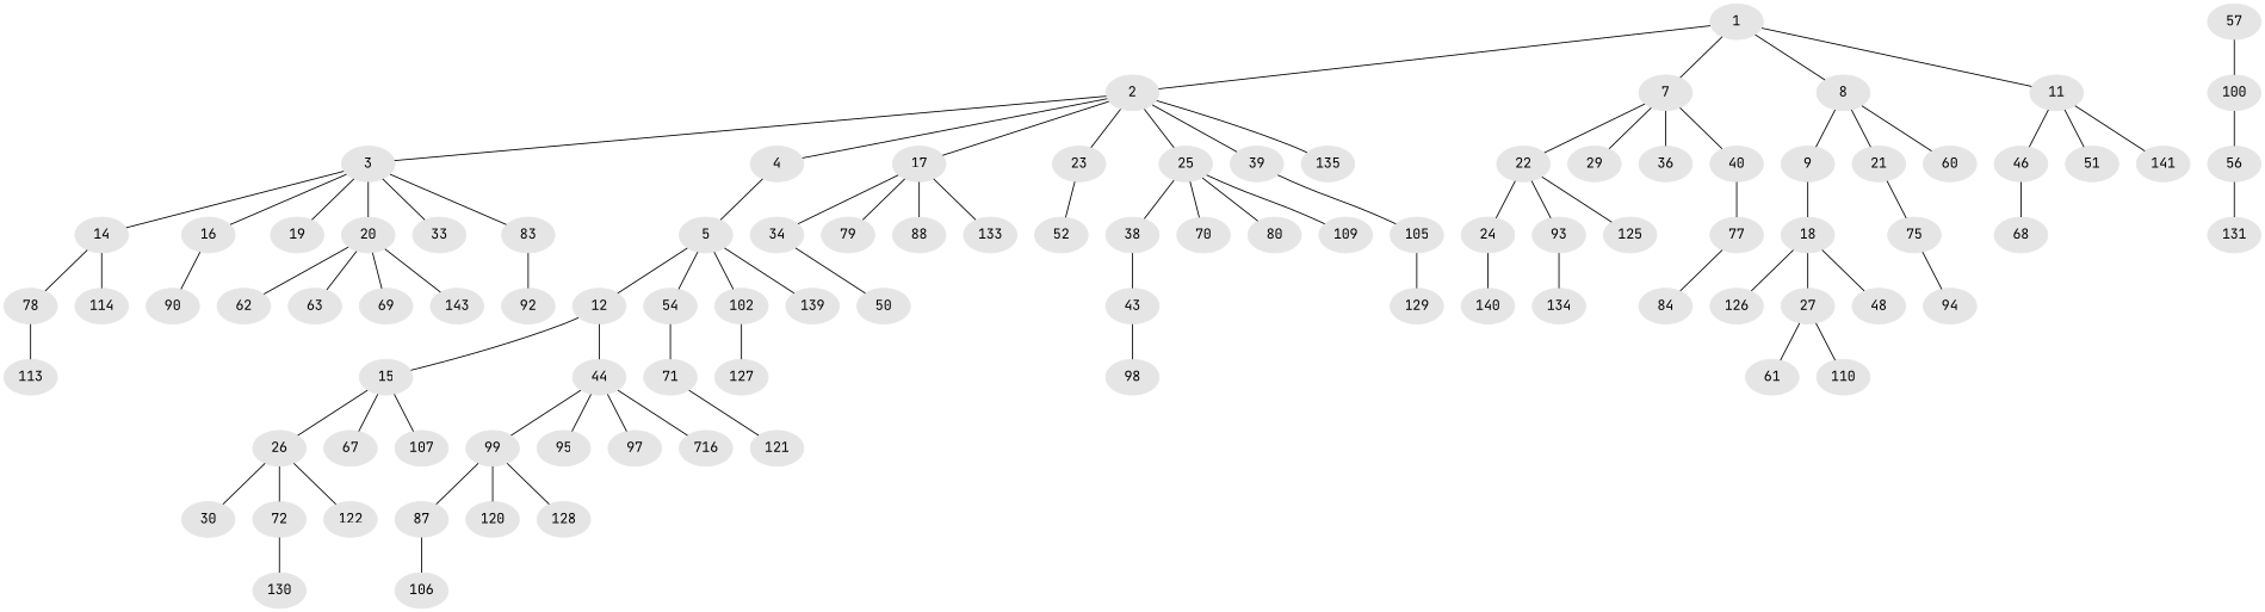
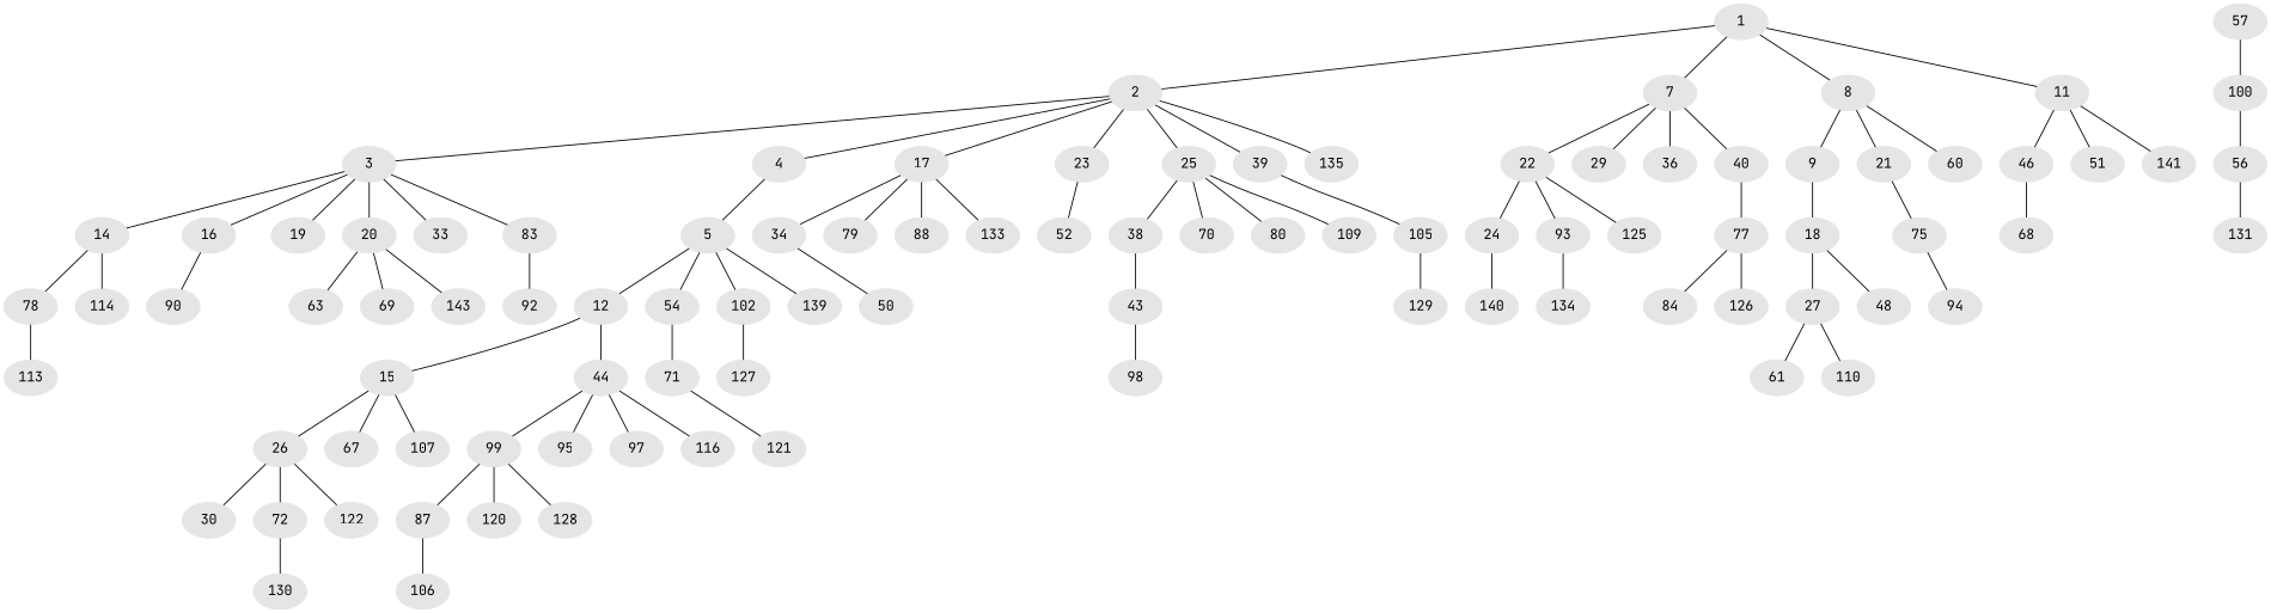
  graph {
    fontname="JetBrains Mono"
    node [color=gray90 fontname="JetBrains Mono" style=filled]
    edge [fontname="JetBrains Mono"]
    1 [super="+47"]
    2 [super="+13"]
    7 [super="+10"]
    8 [super="+104"]
    11 [super="+42"]
    3 [super="+6"]
    4 [super="+119"]
    17 [super="+28"]
    23
    25 [super="+55"]
    39 [super="+89"]
    135
    22 [super="+58"]
    29
    36
    40 [super="+41"]
    9
    21
    60
    46 [super="+103"]
    51
    141
    14 [super="+49"]
    16 [super="+64"]
    19
    20 [super="+32"]
    33 [super="+96"]
    83
    5 [super="+71"]
    34 [super="+73"]
    79
    88
    133
    52 [super="+76"]
    38 [super="+85"]
    70 [super="+138"]
    80
    109 [super="+124"]
    105
    78
    114
    90
-   62 [super="+91"]
    63 [super="+66"]
    69 [super="+74"]
    143
    92 [super="+99"]
    12 [super="+31"]
    54
    102 [super="+123"]
    139
    15 [super="+37"]
    44 [super="+45"]
    n54 [label=71 super="+117"]
    127 [super="+132"]
    24 [super="+112"]
    93
    125
    77
    57 [super="+82"]
    100
    18 [super="+35"]
    75 [super="+142"]
    27 [super="+101"]
    48
    126 [super="+144"]
    68 [super="+111"]
    26 [super="+53"]
    67
    107 [super="+118"]
    n71 [label=99 super="+65"]
    95
    97
-   116 [label=716]
+   116
    113 [super="+136"]
    30
    72
    122
    50
    61
    110
    56 [super="+115"]
    131
    94
    140
    134
    43
    130
    98
    129
    84 [super="+86"]
    87 [super="+108"]
    120
    128 [super="+137"]
    121
    106
    1 -- 2
    1 -- 7
    1 -- 8
    1 -- 11
    2 -- 3
    2 -- 4
    2 -- 17
    2 -- 23
    2 -- 25
    2 -- 39
    2 -- 135
    7 -- 22
    7 -- 29
    7 -- 36
    7 -- 40
    8 -- 9
    8 -- 21
    8 -- 60
    11 -- 46
    11 -- 51
    11 -- 141
    3 -- 14
    3 -- 16
    3 -- 19
    3 -- 20
    3 -- 33
    3 -- 83
    4 -- 5
    17 -- 34
    17 -- 79
    17 -- 88
    17 -- 133
    23 -- 52
    25 -- 38
    25 -- 70
    25 -- 80
    25 -- 109
    39 -- 105
    22 -- 24
    22 -- 93
    22 -- 125
    40 -- 77
    9 -- 18
    21 -- 75
    46 -- 68
    14 -- 78
    14 -- 114
    16 -- 90
-   20 -- 62
    20 -- 63
    20 -- 69
    20 -- 143
    83 -- 92
    5 -- 12
    5 -- 54
    5 -- 102
    5 -- 139
    34 -- 50
    38 -- 43
    105 -- 129
    78 -- 113
    12 -- 15
    12 -- 44
    54 -- n54
    102 -- 127
    15 -- 26
    15 -- 67
    15 -- 107
    44 -- n71
    44 -- 95
    44 -- 97
    44 -- 116
    n54 -- 121
    24 -- 140
    93 -- 134
    77 -- 84
    57 -- 100
    100 -- 56
    18 -- 27
    18 -- 48
-   18 -- 126
+   77 -- 126
    75 -- 94
    27 -- 61
    27 -- 110
    26 -- 30
    26 -- 72
    26 -- 122
    n71 -- 87
    n71 -- 120
    n71 -- 128
    72 -- 130
    56 -- 131
    43 -- 98
    87 -- 106
  }
